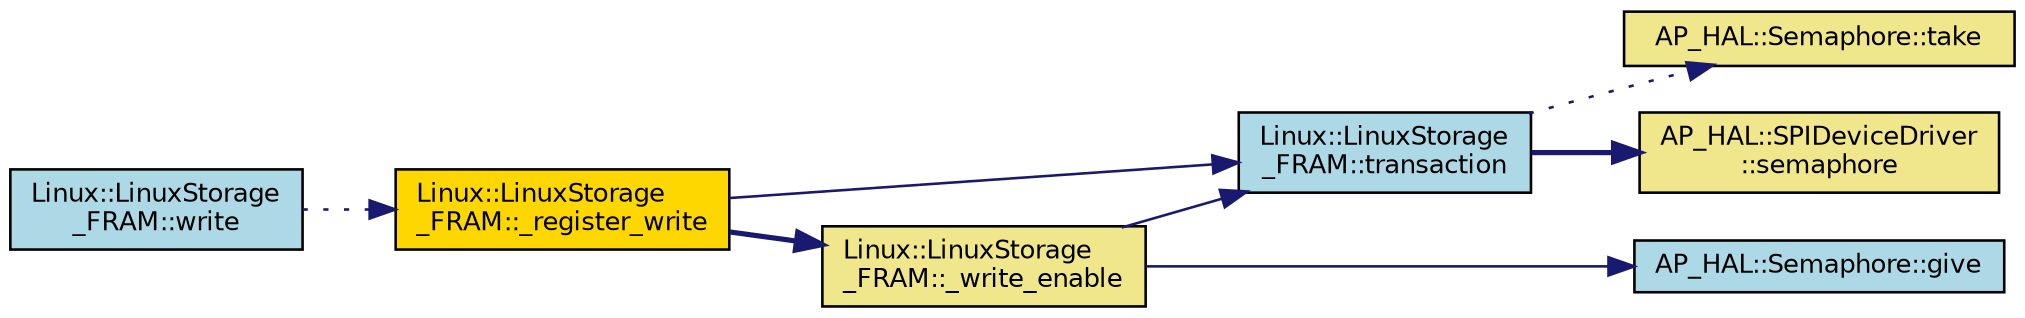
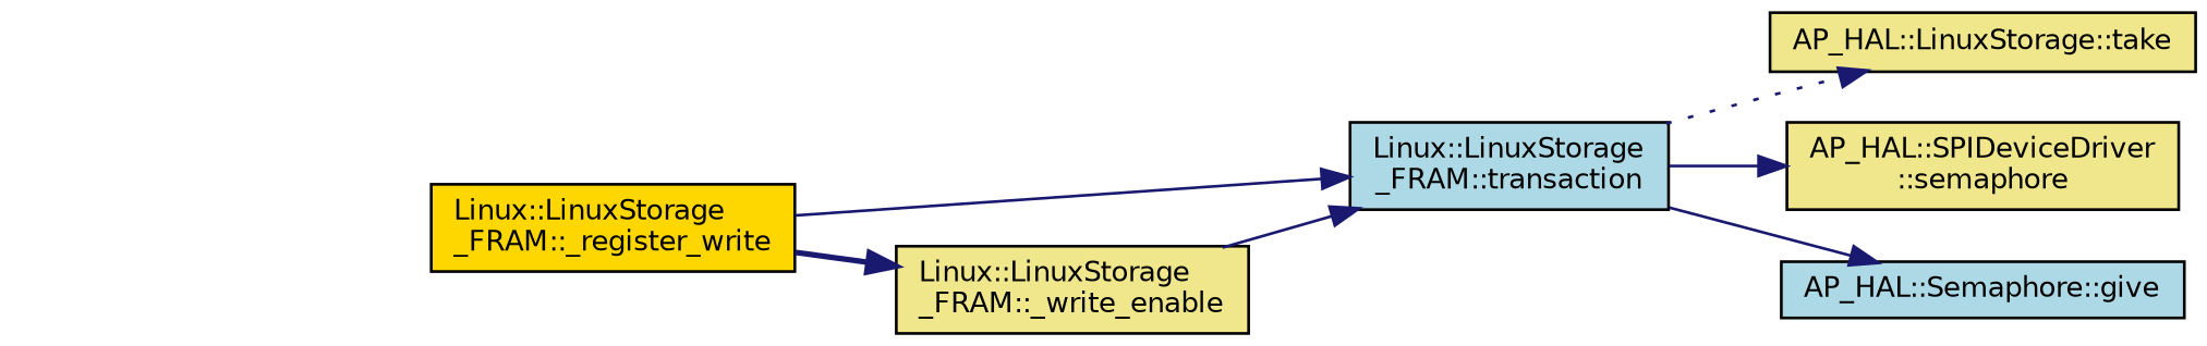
  digraph {
    rankdir=LR
    node [color=black fillcolor=lightblue fontname=Helvetica fontsize=10 shape=record style=filled]
    edge [color=midnightblue fontname=Helvetica fontsize=10 labelfontname=Helvetica labelfontsize=10 style=solid]
-   n1 [fontcolor=black height=0.2 label="Linux::LinuxStorage\l_FRAM::write" width=0.4]
    n2 [fillcolor=gold height=0.2 label="Linux::LinuxStorage\l_FRAM::_register_write" width=0.4]
    n3 [fillcolor=khaki height=0.2 label="Linux::LinuxStorage\l_FRAM::_write_enable" width=0.4]
    n4 [height=0.2 label="Linux::LinuxStorage\l_FRAM::transaction" width=0.4]
-   n5 [fillcolor=khaki height=0.2 label="AP_HAL::Semaphore::take" width=0.4]
+   n5 [fillcolor=khaki height=0.2 label="AP_HAL::LinuxStorage::take" width=0.4]
    n6 [fillcolor=khaki height=0.2 label="AP_HAL::SPIDeviceDriver\l::semaphore" width=0.4]
    n7 [height=0.2 label="AP_HAL::Semaphore::give" width=0.4]
-   n1 -> n2 [style=dotted]
    n2 -> n3 [style=bold]
    n2 -> n4
    n3 -> n4
    n4 -> n5 [style=dotted]
-   n4 -> n6 [style=bold]
-   n3 -> n7
+   n4 -> n6
+   n4 -> n7
  }
